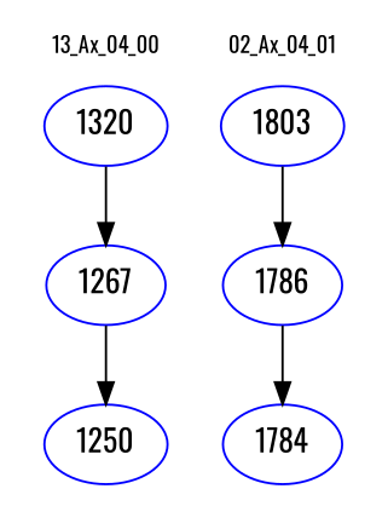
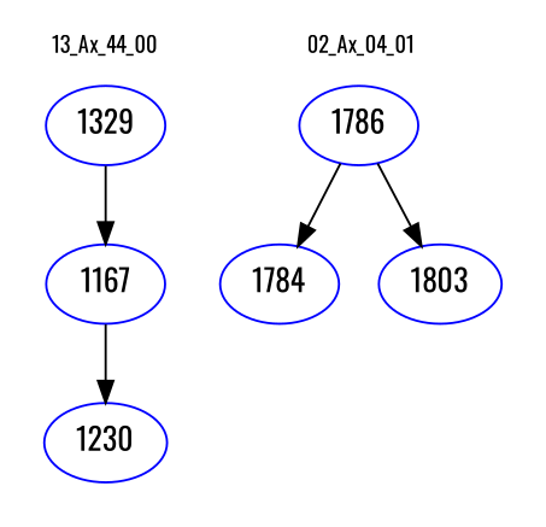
  digraph {
    fontname=Oswald
    node [color=blue fontname=Oswald]
    edge [color=black fontname=Oswald]
-   n1 [label=1267]
-   n2 [label=1250]
-   n3 [label=1320]
+   n1 [label=1167]
+   n2 [label=1230]
+   n3 [label=1329]
    n4 [label=1786]
    n5 [label=1784]
    n6 [label=1803]
    subgraph cluster_1 {
      color=white
      fontsize=10
-     label="13_Ax_04_00"
+     label="13_Ax_44_00"
      n1
      n2
      n3
    }
    subgraph cluster_2 {
      color=white
      fontsize=10
      label="02_Ax_04_01"
      n4
      n5
      n6
    }
    n1 -> n2
    n3 -> n1
    n4 -> n5
-   n6 -> n4
+   n4 -> n6
  }
